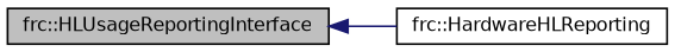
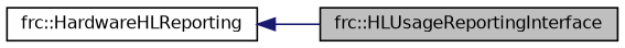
  digraph {
    rankdir=LR
    node [color=black fontname=Helvetica fontsize=10 shape=record style=filled]
    n1 [fillcolor=grey75 fontcolor=black height=0.2 label="frc::HLUsageReportingInterface" width=0.4]
    n2 [fillcolor=white height=0.2 label="frc::HardwareHLReporting" width=0.4]
-   n1 -> n2 [color=midnightblue dir=back fontname=Helvetica fontsize=10 labelfontname=Helvetica labelfontsize=10 style=solid]
+   n2 -> n1 [color=midnightblue dir=back fontname=Helvetica fontsize=10 labelfontname=Helvetica labelfontsize=10 style=solid]
  }
